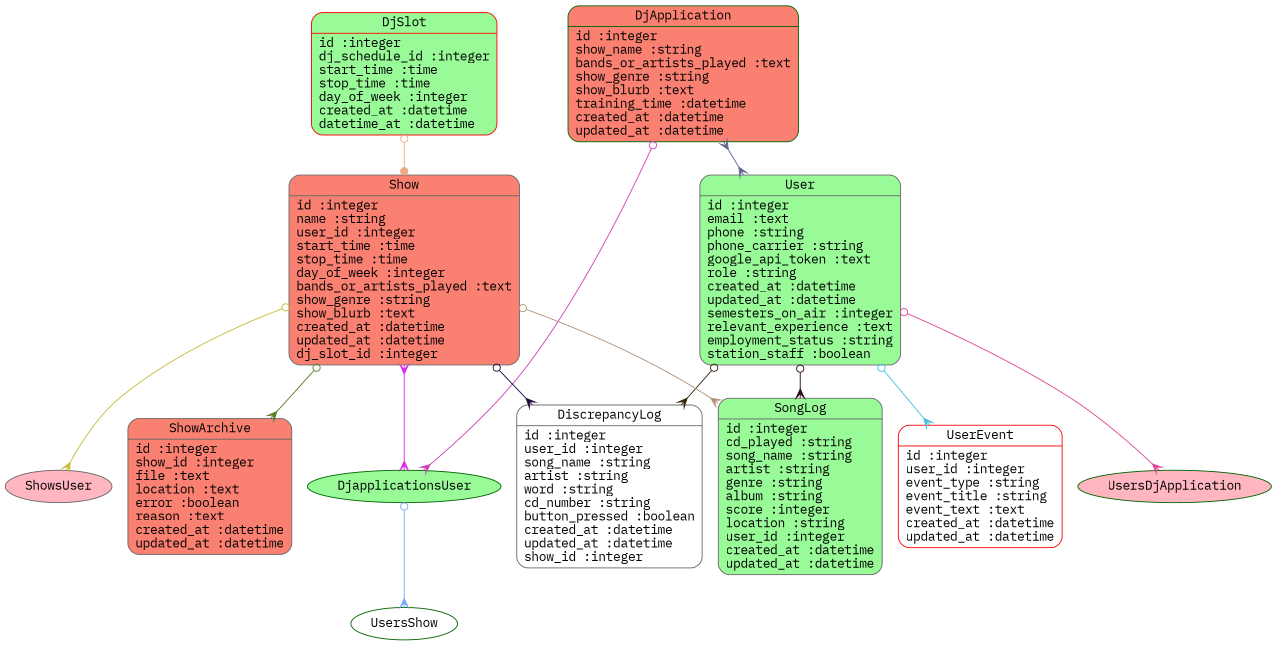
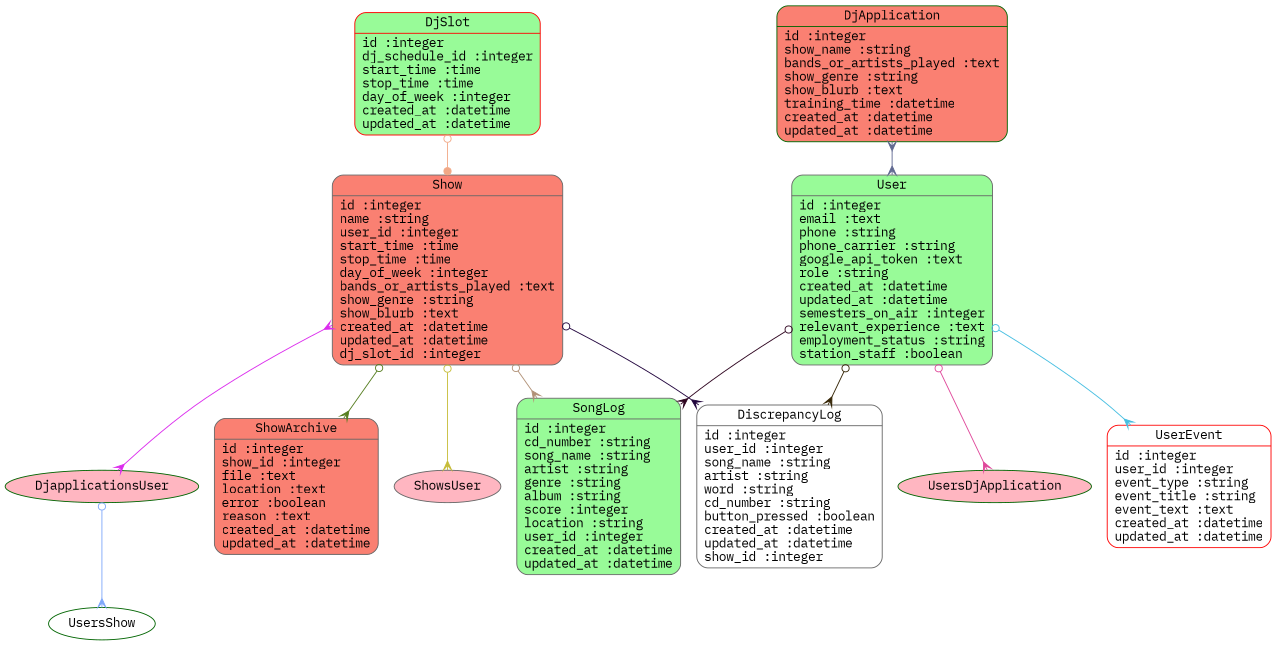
  digraph {
    fontname="IBM Plex Mono"
    splines=true
    node [color=gray40 fillcolor=palegreen fontname="IBM Plex Mono" shape=Mrecord style=filled]
    edge [arrowhead=crow arrowtail=odot dir=both fontname="IBM Plex Mono"]
    n1 [fillcolor=white label="{DiscrepancyLog|id :integer\luser_id :integer\lsong_name :string\lartist :string\lword :string\lcd_number :string\lbutton_pressed :boolean\lcreated_at :datetime\lupdated_at :datetime\lshow_id :integer\l}"]
    n2 [color=darkgreen fillcolor=salmon label="{DjApplication|id :integer\lshow_name :string\lbands_or_artists_played :text\lshow_genre :string\lshow_blurb :text\ltraining_time :datetime\lcreated_at :datetime\lupdated_at :datetime\l}"]
    n3 [label="{User|id :integer\lemail :text\lphone :string\lphone_carrier :string\lgoogle_api_token :text\lrole :string\lcreated_at :datetime\lupdated_at :datetime\lsemesters_on_air :integer\lrelevant_experience :text\lemployment_status :string\lstation_staff :boolean\l}"]
-   DjapplicationsUser [color=darkgreen shape=""]
-   n5 [label="{SongLog|id :integer\lcd_played :string\lsong_name :string\lartist :string\lgenre :string\lalbum :string\lscore :integer\llocation :string\luser_id :integer\lcreated_at :datetime\lupdated_at :datetime\l}"]
+   DjapplicationsUser [color=darkgreen fillcolor=lightpink shape=""]
+   n5 [label="{SongLog|id :integer\lcd_number :string\lsong_name :string\lartist :string\lgenre :string\lalbum :string\lscore :integer\llocation :string\luser_id :integer\lcreated_at :datetime\lupdated_at :datetime\l}"]
    n6 [color=red fillcolor=white label="{UserEvent|id :integer\luser_id :integer\levent_type :string\levent_title :string\levent_text :text\lcreated_at :datetime\lupdated_at :datetime\l}"]
    UsersDjApplication [color=darkgreen fillcolor=lightpink shape=""]
    UsersShow [color=darkgreen fillcolor=white shape=""]
-   n9 [color=red label="{DjSlot|id :integer\ldj_schedule_id :integer\lstart_time :time\lstop_time :time\lday_of_week :integer\lcreated_at :datetime\ldatetime_at :datetime\l}"]
+   n9 [color=red label="{DjSlot|id :integer\ldj_schedule_id :integer\lstart_time :time\lstop_time :time\lday_of_week :integer\lcreated_at :datetime\lupdated_at :datetime\l}"]
    n10 [fillcolor=salmon label="{Show|id :integer\lname :string\luser_id :integer\lstart_time :time\lstop_time :time\lday_of_week :integer\lbands_or_artists_played :text\lshow_genre :string\lshow_blurb :text\lcreated_at :datetime\lupdated_at :datetime\ldj_slot_id :integer\l}"]
    n11 [fillcolor=salmon label="{ShowArchive|id :integer\lshow_id :integer\lfile :text\llocation :text\lerror :boolean\lreason :text\lcreated_at :datetime\lupdated_at :datetime\l}"]
    ShowsUser [fillcolor=lightpink shape=""]
    n2 -> n3 [arrowtail=crow color="#5F6890"]
-   n2 -> DjapplicationsUser [color="#CD41B8"]
    n3 -> n1 [color="#342404"]
    n3 -> n5 [color="#2D031E"]
    n3 -> n6 [color="#46BEE1"]
    n3 -> UsersDjApplication [color="#DF479A"]
    DjapplicationsUser -> UsersShow [color="#7EA7FA"]
    n9 -> n10 [arrowhead=dot color="#F1A886"]
    n10 -> n1 [color="#21043D"]
    n10 -> DjapplicationsUser [arrowtail=crow color="#DB2BED"]
    n10 -> n5 [color="#B19177"]
    n10 -> n11 [color="#557D1F"]
    n10 -> ShowsUser [color="#C6BC38"]
  }
